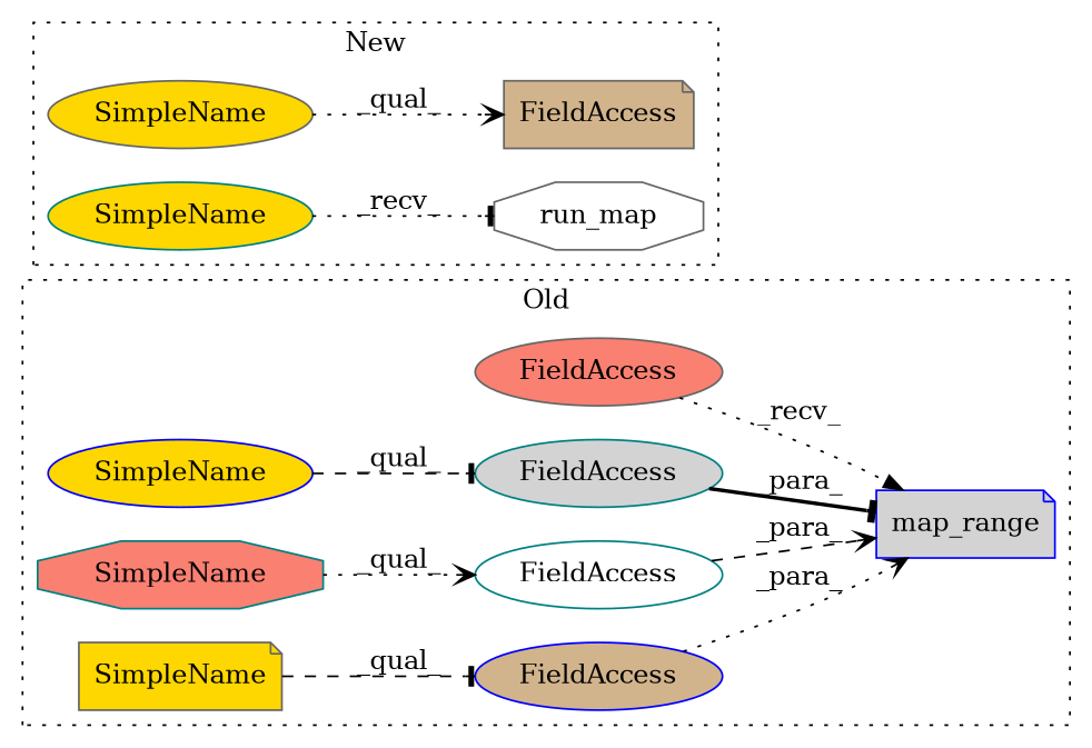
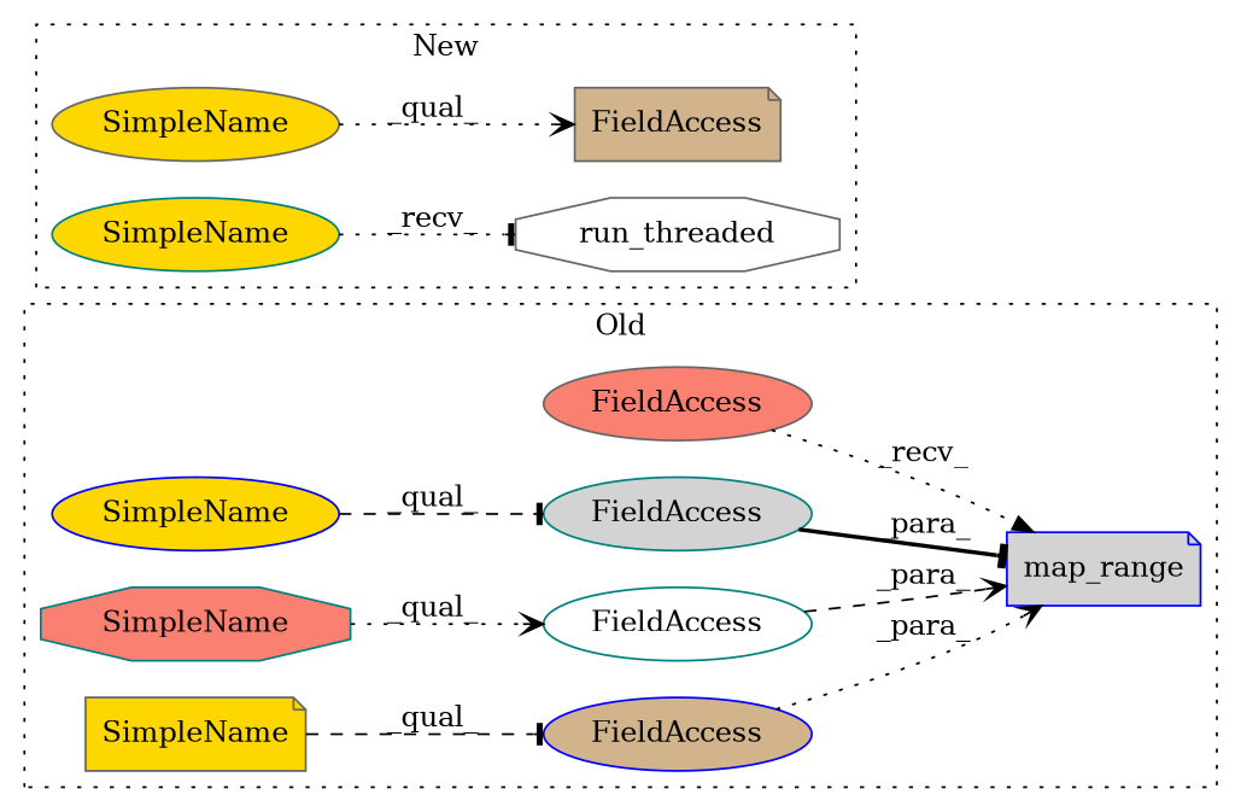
  digraph {
    rankdir=LR
    node [a=22 color=gray40 fillcolor=gold l=4 s=6362 shape=ellipse style=filled]
    edge [arrowhead=vee style=dotted]
    n1 [a=32 color=blue fillcolor=lightgrey l="10,1" label=map_range s="6330,6411" shape=note]
    n2 [color=blue fillcolor=tan l=16 label=FieldAccess]
    n3 [color=teal fillcolor=lightgrey l=15 label=FieldAccess s=6346]
    n4 [color=teal fillcolor=white l=16 label=FieldAccess s=6395]
    n5 [fillcolor=salmon l=15 label=FieldAccess s=6314]
    n6 [a=42 color=blue label=SimpleName s=6346]
    n7 [a=42 color=teal fillcolor=salmon label=SimpleName s=6395 shape=octagon]
    n8 [a=42 label=SimpleName shape=note]
-   n9 [a=32 fillcolor=white l="13,1" label=run_map s="5083,5101" shape=octagon]
+   n9 [a=32 fillcolor=white l="13,1" label=run_threaded s="5083,5101" shape=octagon]
    n10 [fillcolor=tan l=10 label=FieldAccess s=5134 shape=note]
    n11 [a=42 label=SimpleName s=5134]
    n12 [a=42 color=teal label=SimpleName s=5078]
    subgraph cluster_1 {
      label=Old
      style=dotted
      n1
      n2
      n3
      n4
      n5
      n6
      n7
      n8
    }
    subgraph cluster_2 {
      label=New
      style=dotted
      n9
      n10
      n11
      n12
    }
    n2 -> n1 [label=_para_]
    n3 -> n1 [arrowhead=tee label=_para_ style=bold]
    n4 -> n1 [label=_para_ style=dashed]
    n5 -> n1 [arrowhead=normal label=_recv_]
    n6 -> n3 [arrowhead=tee label=_qual_ style=dashed]
    n7 -> n4 [label=_qual_]
    n8 -> n2 [arrowhead=tee label=_qual_ style=dashed]
    n11 -> n10 [label=_qual_]
    n12 -> n9 [arrowhead=tee label=_recv_]
  }
